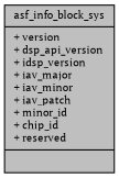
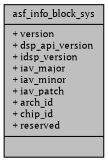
  digraph {
    fontname="PT Serif"
-   n1 [color=black fillcolor=grey75 fontcolor=black fontname="PT Serif" fontsize=10 height=0.2 label="{asf_info_block_sys\n|+ version\l+ dsp_api_version\l+ idsp_version\l+ iav_major\l+ iav_minor\l+ iav_patch\l+ minor_id\l+ chip_id\l+ reserved\l|}" shape=record style=filled width=0.4]
+   n1 [color=black fillcolor=grey75 fontcolor=black fontname="PT Serif" fontsize=10 height=0.2 label="{asf_info_block_sys\n|+ version\l+ dsp_api_version\l+ idsp_version\l+ iav_major\l+ iav_minor\l+ iav_patch\l+ arch_id\l+ chip_id\l+ reserved\l|}" shape=record style=filled width=0.4]
  }
